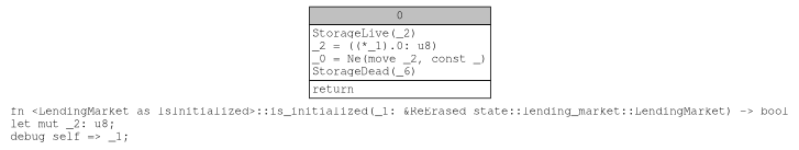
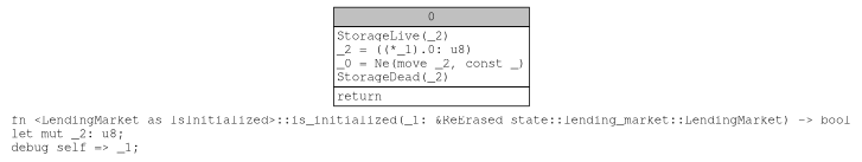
  digraph {
    fontname="Courier, monospace"
    label=<fn &lt;LendingMarket as IsInitialized&gt;::is_initialized(_1: &amp;ReErased state::lending_market::LendingMarket) -&gt; bool<br align="left"/>let mut _2: u8;<br align="left"/>debug self =&gt; _1;<br align="left"/>>
    rankdir=LR
-   n1 [fontname="Courier, monospace" label=<<table border="0" cellborder="1" cellspacing="0"><tr><td bgcolor="gray" align="center" colspan="1">0</td></tr><tr><td align="left" balign="left">StorageLive(_2)<br/>_2 = ((*_1).0: u8)<br/>_0 = Ne(move _2, const _)<br/>StorageDead(_6)<br/></td></tr><tr><td align="left">return</td></tr></table>> shape=none]
+   n1 [fontname="Courier, monospace" label=<<table border="0" cellborder="1" cellspacing="0"><tr><td bgcolor="gray" align="center" colspan="1">0</td></tr><tr><td align="left" balign="left">StorageLive(_2)<br/>_2 = ((*_1).0: u8)<br/>_0 = Ne(move _2, const _)<br/>StorageDead(_2)<br/></td></tr><tr><td align="left">return</td></tr></table>> shape=none]
  }
